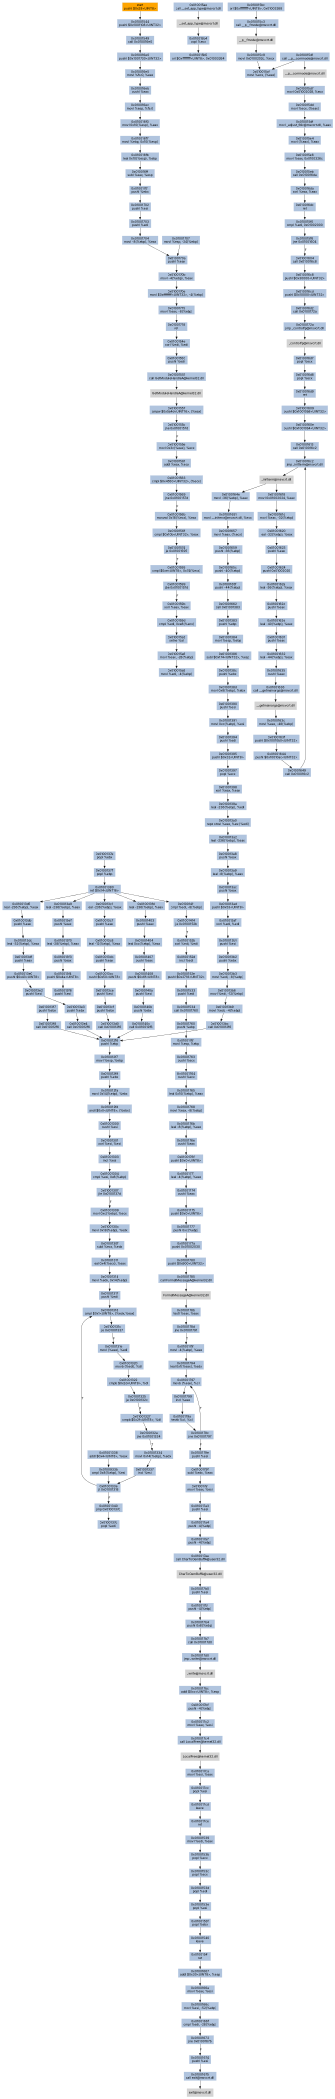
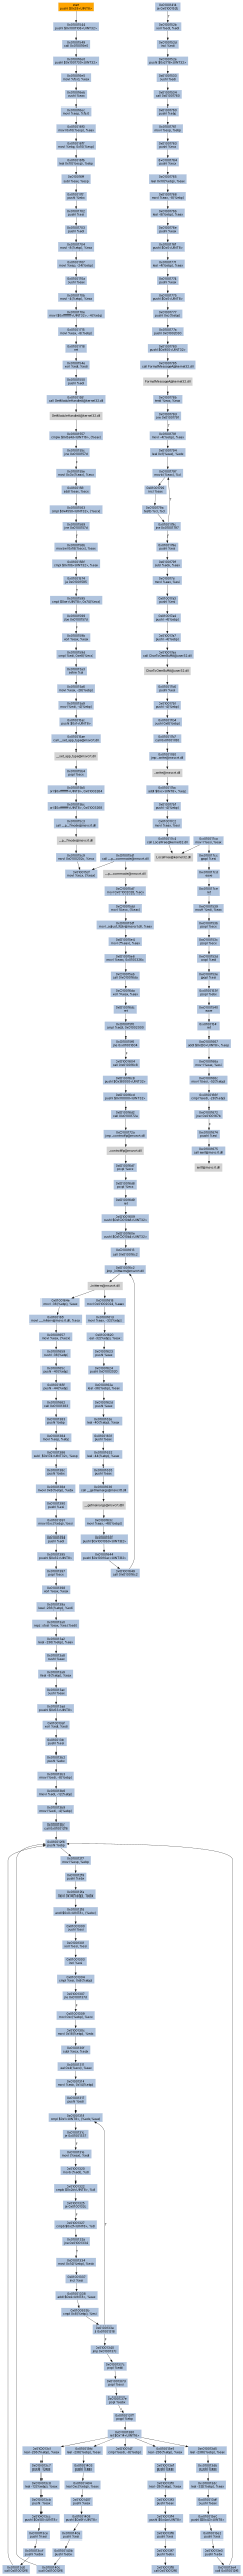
  digraph {
    fontname=Inter
    node [color=lightsteelblue fillcolor=lightsteelblue fontname=Inter shape=rectangle style=filled]
    edge [color="#000000" fontname=Inter]
    n1 [color=lightgrey fillcolor=orange label="start\npushl $0x28<UINT8>"]
    n2 [label="0x01001544\npushl $0x1001108<UINT32>"]
    n3 [label="0x01001549\ncall 0x010016e0"]
    n4 [label="0x010016e0\npushl $0x1001730<UINT32>"]
    n5 [label="0x010016e5\nmovl %fs:0, %eax"]
    n6 [label="0x010016eb\npushl %eax"]
    n7 [label="0x010016ec\nmovl %esp, %fs:0"]
    n8 [label="0x010016f3\nmovl 0x10(%esp), %eax"]
    n9 [label="0x010016f7\nmovl %ebp, 0x10(%esp)"]
    n10 [label="0x010016fb\nleal 0x10(%esp), %ebp"]
    n11 [label="0x010016ff\nsubl %eax, %esp"]
    n12 [label="0x01001701\npushl %ebx"]
    n13 [label="0x01001702\npushl %esi"]
    n14 [label="0x01001703\npushl %edi"]
    n15 [label="0x01001704\nmovl -8(%ebp), %eax"]
    n16 [label="0x01001707\nmovl %esp, -24(%ebp)"]
    n17 [label="0x0100170a\npushl %eax"]
    n18 [label="0x0100170b\nmovl -4(%ebp), %eax"]
    n19 [label="0x0100170e\nmovl $0xffffffff<UINT32>, -4(%ebp)"]
    n20 [label="0x01001715\nmovl %eax, -8(%ebp)"]
    n21 [label="0x01001718\nret"]
    n22 [label="0x0100154e\nxorl %edi, %edi"]
    n23 [label="0x01001550\npushl %edi"]
    n24 [label="0x01001551\ncall GetModuleHandleA@kernel32.dll"]
    n25 [color=lightgrey fillcolor=lightgrey label="GetModuleHandleA@kernel32.dll"]
    n26 [label="0x01001557\ncmpw $0x5a4d<UINT16>, (%eax)"]
    n27 [label="0x0100155c\njne 0x0100157d"]
    n28 [label="0x0100155e\nmovl 0x3c(%eax), %ecx"]
    n29 [label="0x01001561\naddl %eax, %ecx"]
    n30 [label="0x01001563\ncmpl $0x4550<UINT32>, (%ecx)"]
    n31 [label="0x01001569\njne 0x0100157d"]
    n32 [label="0x0100156b\nmovzwl 0x18(%ecx), %eax"]
    n33 [label="0x0100156f\ncmpl $0x10b<UINT32>, %eax"]
    n34 [label="0x01001574\nje 0x01001595"]
    n35 [label="0x01001595\ncmpl $0xe<UINT8>, 0x74(%ecx)"]
    n36 [label="0x01001599\njbe 0x0100157d"]
    n37 [label="0x0100159b\nxorl %eax, %eax"]
    n38 [label="0x0100159d\ncmpl %edi, 0xe8(%ecx)"]
    n39 [label="0x010015a3\nsetne %al"]
    n40 [label="0x010015a6\nmovl %eax, -28(%ebp)"]
    n41 [label="0x010015a9\nmovl %edi, -4(%ebp)"]
+   n42 [label="0x010015ac\npushl $0x1<UINT8>"]
    n43 [label="0x010015ae\ncall __set_app_type@msvcrt.dll"]
    n44 [color=lightgrey fillcolor=lightgrey label="__set_app_type@msvcrt.dll"]
    n45 [label="0x010015b4\npopl %ecx"]
    n46 [label="0x010015b5\norl $0xffffffff<UINT8>, 0x01003264"]
    n47 [label="0x010015bc\norl $0xffffffff<UINT8>, 0x01003268"]
    n48 [label="0x010015c3\ncall __p__fmode@msvcrt.dll"]
    n49 [color=lightgrey fillcolor=lightgrey label="__p__fmode@msvcrt.dll"]
    n50 [label="0x010015c9\nmovl 0x0100202c, %ecx"]
    n51 [label="0x010015cf\nmovl %ecx, (%eax)"]
    n52 [label="0x010015d1\ncall __p__commode@msvcrt.dll"]
    n53 [color=lightgrey fillcolor=lightgrey label="__p__commode@msvcrt.dll"]
    n54 [label="0x010015d7\nmovl 0x01002028, %ecx"]
    n55 [label="0x010015dd\nmovl %ecx, (%eax)"]
    n56 [label="0x010015df\nmovl _adjust_fdiv@msvcrt.dll, %eax"]
    n57 [label="0x010015e4\nmovl (%eax), %eax"]
    n58 [label="0x010015e6\nmovl %eax, 0x0100326c"]
    n59 [label="0x010015eb\ncall 0x010016da"]
    n60 [label="0x010016da\nxorl %eax, %eax"]
    n61 [label="0x010016dc\nret"]
    n62 [label="0x010015f0\ncmpl %edi, 0x01002000"]
    n63 [label="0x010015f6\njne 0x01001604"]
    n64 [label="0x01001604\ncall 0x010016c8"]
    n65 [label="0x010016c8\npushl $0x30000<UINT32>"]
    n66 [label="0x010016cd\npushl $0x10000<UINT32>"]
    n67 [label="0x010016d2\ncall 0x0100172a"]
    n68 [label="0x0100172a\njmp _controlfp@msvcrt.dll"]
    n69 [color=lightgrey fillcolor=lightgrey label="_controlfp@msvcrt.dll"]
    n70 [label="0x010016d7\npopl %ecx"]
    n71 [label="0x010016d8\npopl %ecx"]
    n72 [label="0x010016d9\nret"]
    n73 [label="0x01001609\npushl $0x10010b8<UINT32>"]
    n74 [label="0x0100160e\npushl $0x10010b4<UINT32>"]
    n75 [label="0x01001613\ncall 0x010016c2"]
    n76 [label="0x010016c2\njmp _initterm@msvcrt.dll"]
    n77 [color=lightgrey fillcolor=lightgrey label="_initterm@msvcrt.dll"]
    n78 [label="0x01001618\nmovl 0x01002024, %eax"]
    n79 [label="0x0100164e\nmovl -36(%ebp), %eax"]
    n80 [label="0x0100161d\nmovl %eax, -32(%ebp)"]
    n81 [label="0x01001651\nmovl __initenv@msvcrt.dll, %ecx"]
    n82 [label="0x01001620\nleal -32(%ebp), %eax"]
    n83 [label="0x01001623\npushl %eax"]
    n84 [label="0x01001624\npushl 0x01002020"]
    n85 [label="0x0100162a\nleal -36(%ebp), %eax"]
    n86 [label="0x0100162d\npushl %eax"]
    n87 [label="0x0100162e\nleal -40(%ebp), %eax"]
    n88 [label="0x01001631\npushl %eax"]
    n89 [label="0x01001632\nleal -44(%ebp), %eax"]
    n90 [label="0x01001635\npushl %eax"]
    n91 [label="0x01001636\ncall __getmainargs@msvcrt.dll"]
    n92 [color=lightgrey fillcolor=lightgrey label="__getmainargs@msvcrt.dll"]
    n93 [label="0x0100163c\nmovl %eax, -48(%ebp)"]
    n94 [label="0x0100163f\npushl $0x10010b0<UINT32>"]
    n95 [label="0x01001644\npushl $0x10010ac<UINT32>"]
    n96 [label="0x01001649\ncall 0x010016c2"]
    n97 [label="0x01001657\nmovl %eax, (%ecx)"]
    n98 [label="0x01001659\npushl -36(%ebp)"]
    n99 [label="0x0100165c\npushl -40(%ebp)"]
    n100 [label="0x0100165f\npushl -44(%ebp)"]
    n101 [label="0x01001662\ncall 0x01001383"]
    n102 [label="0x01001383\npushl %ebp"]
    n103 [label="0x01001384\nmovl %esp, %ebp"]
    n104 [label="0x01001386\nsubl $0x174<UINT32>, %esp"]
    n105 [label="0x0100138c\npushl %ebx"]
    n106 [label="0x0100138d\nmovl 0x8(%ebp), %ebx"]
    n107 [label="0x01001390\npushl %esi"]
    n108 [label="0x01001391\nmovl 0xc(%ebp), %esi"]
    n109 [label="0x01001394\npushl %edi"]
    n110 [label="0x01001395\npushl $0x32<UINT8>"]
    n111 [label="0x01001397\npopl %ecx"]
    n112 [label="0x01001398\nxorl %eax, %eax"]
    n113 [label="0x0100139a\nleal -236(%ebp), %edi"]
    n114 [label="0x010013a0\nrepz stosl %eax, %es:(%edi)"]
    n115 [label="0x010013a2\nleal -236(%ebp), %eax"]
    n116 [label="0x010013a8\npushl %eax"]
    n117 [label="0x010013a9\nleal -8(%ebp), %eax"]
    n118 [label="0x010013ac\npushl %eax"]
    n119 [label="0x010013ad\npushl $0x53<UINT8>"]
    n120 [label="0x010013af\nxorl %edi, %edi"]
    n121 [label="0x010013b1\npushl %esi"]
    n122 [label="0x010013b2\npushl %ebx"]
    n123 [label="0x010013b3\nmovl %edi, -8(%ebp)"]
    n124 [label="0x010013b6\nmovl %edi, -12(%ebp)"]
    n125 [label="0x010013b9\nmovl %edi, -4(%ebp)"]
    n126 [label="0x010013bc\ncall 0x010012f6"]
    n127 [label="0x010012f6\npushl %ebp"]
    n128 [label="0x010012f7\nmovl %esp, %ebp"]
    n129 [label="0x010012f9\npushl %ebx"]
    n130 [label="0x010012fa\nmovl 0x14(%ebp), %ebx"]
    n131 [label="0x010012fd\nandl $0x0<UINT8>, (%ebx)"]
    n132 [label="0x01001300\npushl %esi"]
    n133 [label="0x01001301\nxorl %esi, %esi"]
    n134 [label="0x01001303\nincl %esi"]
    n135 [label="0x01001304\ncmpl %esi, 0x8(%ebp)"]
    n136 [label="0x01001307\njle 0x0100137d"]
    n137 [label="0x01001309\nmovl 0xc(%ebp), %ecx"]
    n138 [label="0x0100130c\nmovl 0x18(%ebp), %edx"]
    n139 [label="0x0100130f\nsubl %ecx, %edx"]
    n140 [label="0x01001311\nleal 0x4(%ecx), %eax"]
    n141 [label="0x01001314\nmovl %edx, 0x14(%ebp)"]
    n142 [label="0x01001317\npushl %edi"]
    n143 [label="0x01001318\ncmpl $0x1<UINT8>, (%edx,%eax)"]
    n144 [label="0x0100131c\nje 0x01001337"]
    n145 [label="0x0100131e\nmovl (%eax), %edi"]
    n146 [label="0x01001320\nmovb (%edi), %dl"]
    n147 [label="0x01001322\ncmpb $0x2d<UINT8>, %dl"]
    n148 [label="0x01001325\nje 0x0100132c"]
    n149 [label="0x01001327\ncmpb $0x2f<UINT8>, %dl"]
    n150 [label="0x0100132a\njne 0x01001334"]
    n151 [label="0x01001334\nmovl 0x14(%ebp), %edx"]
    n152 [label="0x01001337\nincl %esi"]
    n153 [label="0x01001338\naddl $0x4<UINT8>, %eax"]
    n154 [label="0x0100933b\ncmpl 0x8(%ebp), %esi"]
    n155 [label="0x0100133e\njl 0x01001318"]
    n156 [label="0x01001340\njmp 0x0100137c"]
    n157 [label="0x0100137c\npopl %edi"]
+   n158 [label="0x0100137d\npopl %esi"]
    n159 [label="0x0100137e\npopl %ebx"]
    n160 [label="0x0100137f\npopl %ebp"]
    n161 [label="0x01001380\nret $0x14<UINT16>"]
    n162 [label="0x010013c1\nleal -236(%ebp), %eax"]
    n163 [label="0x010013d5\nleal -236(%ebp), %eax"]
    n164 [label="0x010013e9\nleal -236(%ebp), %eax"]
    n165 [label="0x010013fd\nleal -236(%ebp), %eax"]
    n166 [label="0x01001411\ncmpl %edi, -8(%ebp)"]
    n167 [label="0x010013c7\npushl %eax"]
    n168 [label="0x010013db\npushl %eax"]
    n169 [label="0x010013ef\npushl %eax"]
    n170 [label="0x01001403\npushl %eax"]
    n171 [label="0x01001414\nje 0x0100152b"]
    n172 [label="0x010013c8\nleal -12(%ebp), %eax"]
    n173 [label="0x010013cb\npushl %eax"]
    n174 [label="0x010013cc\npushl $0x50<UINT8>"]
    n175 [label="0x010013ce\npushl %esi"]
    n176 [label="0x010013cf\npushl %ebx"]
    n177 [label="0x010013d0\ncall 0x010012f6"]
    n178 [label="0x010013dc\nleal -32(%ebp), %eax"]
    n179 [label="0x010013df\npushl %eax"]
    n180 [label="0x010013e0\npushl $0x43<UINT8>"]
    n181 [label="0x010013e2\npushl %esi"]
    n182 [label="0x010013e3\npushl %ebx"]
    n183 [label="0x010013e4\ncall 0x010012f6"]
    n184 [label="0x010013f0\nleal -28(%ebp), %eax"]
    n185 [label="0x010013f3\npushl %eax"]
    n186 [label="0x010013f4\npushl $0x4a<UINT8>"]
    n187 [label="0x010013f6\npushl %esi"]
    n188 [label="0x010013f7\npushl %ebx"]
    n189 [label="0x010013f8\ncall 0x010012f6"]
    n190 [label="0x01001404\nleal 0xc(%ebp), %eax"]
    n191 [label="0x01001407\npushl %eax"]
    n192 [label="0x01001408\npushl $0x6f<UINT8>"]
    n193 [label="0x0100140a\npushl %esi"]
    n194 [label="0x0100140b\npushl %ebx"]
    n195 [label="0x0100140c\ncall 0x010012f6"]
    n196 [label="0x0100152b\nxorl %edi, %edi"]
    n197 [label="0x0100152d\nincl %edi"]
    n198 [label="0x0100152e\npushl $0x2718<UINT32>"]
    n199 [label="0x01001533\npushl %edi"]
    n200 [label="0x01001534\ncall 0x01001760"]
    n201 [label="0x01001760\npushl %ebp"]
    n202 [label="0x01001761\nmovl %esp, %ebp"]
    n203 [label="0x01001763\npushl %ecx"]
    n204 [label="8x01001764\npushl %ecx"]
    n205 [label="0x01001765\nleal 0x10(%ebp), %eax"]
    n206 [label="0x01001768\nmovl %eax, -8(%ebp)"]
    n207 [label="0x0100176b\nleal -8(%ebp), %eax"]
    n208 [label="0x0100176e\npushl %eax"]
    n209 [label="0x0100176f\npushl $0x0<UINT8>"]
    n210 [label="0x01001771\nleal -4(%ebp), %eax"]
    n211 [label="0x01001774\npushl %eax"]
    n212 [label="0x01001775\npushl $0x0<UINT8>"]
    n213 [label="0x01001777\npushl 0xc(%ebp)"]
    n214 [label="0x0100177a\npushl 0x01002030"]
    n215 [label="0x01001780\npushl $0x900<UINT32>"]
    n216 [label="0x01001785\ncall FormatMessageA@kernel32.dll"]
    n217 [color=lightgrey fillcolor=lightgrey label="FormatMessageA@kernel32.dll"]
    n218 [label="0x0100178b\ntestl %eax, %eax"]
    n219 [label="0x0100178d\njne 0x01001791"]
    n220 [label="0x01001791\nmovl -4(%ebp), %eax"]
    n221 [label="0x01001794\nleal 0x1(%eax), %edx"]
    n222 [label="0x01001797\nmovb (%eax), %cl"]
    n223 [label="0x01001799\nincl %eax"]
    n224 [label="0x0100179a\ntestb %cl, %cl"]
    n225 [label="0x0100179c\njne 0x01001797"]
    n226 [label="0x0100179e\npushl %esi"]
    n227 [label="0x0100179f\nsubl %edx, %eax"]
    n228 [label="0x010017a1\nmovl %eax, %esi"]
    n229 [label="0x010017a3\npushl %esi"]
    n230 [label="0x010017a4\npushl -4(%ebp)"]
    n231 [label="0x010017a7\npushl -4(%ebp)"]
    n232 [label="0x010017aa\ncall CharToOemBuffA@user32.dll"]
    n233 [color=lightgrey fillcolor=lightgrey label="CharToOemBuffA@user32.dll"]
    n234 [label="0x010017b0\npushl %esi"]
    n235 [label="0x010017b1\npushl -4(%ebp)"]
    n236 [label="0x010017b4\npushl 0x8(%ebp)"]
    n237 [label="0x010017b7\ncall 0x010017d0"]
    n238 [label="0x010017d0\njmp _write@msvcrt.dll"]
    n239 [color=lightgrey fillcolor=lightgrey label="_write@msvcrt.dll"]
    n240 [label="0x010017bc\naddl $0xc<UINT8>, %esp"]
    n241 [label="0x010017bf\npushl -4(%ebp)"]
    n242 [label="0x010017c2\nmovl %eax, %esi"]
    n243 [label="0x010017c4\ncall LocalFree@kernel32.dll"]
    n244 [color=lightgrey fillcolor=lightgrey label="LocalFree@kernel32.dll"]
    n245 [label="0x010017ca\nmovl %esi, %eax"]
    n246 [label="0x010017cc\npopl %esi"]
    n247 [label="0x010017cd\nleave "]
    n248 [label="0x010017ce\nret"]
    n249 [label="0x01001539\nmovl %edi, %eax"]
    n250 [label="0x0100153b\npopl %ecx"]
    n251 [label="0x0100153c\npopl %ecx"]
    n252 [label="0x0100153d\npopl %edi"]
    n253 [label="0x0100153e\npopl %esi"]
    n254 [label="0x0100153f\npopl %ebx"]
    n255 [label="0x01001540\nleave "]
    n256 [label="0x01001541\nret"]
    n257 [label="0x01001667\naddl $0x30<UINT8>, %esp"]
    n258 [label="0x0100166a\nmovl %eax, %esi"]
    n259 [label="0x0100166c\nmovl %esi, -52(%ebp)"]
    n260 [label="0x0100166f\ncmpl %edi, -28(%ebp)"]
    n261 [label="0x01001672\njne 0x0100167b"]
    n262 [label="0x01001674\npushl %esi"]
    n263 [label="0x01001675\ncall exit@msvcrt.dll"]
    n264 [color=lightgrey fillcolor=lightgrey label="exit@msvcrt.dll"]
    n1 -> n2
    n2 -> n3
    n3 -> n4
    n4 -> n5
    n5 -> n6
    n6 -> n7
    n7 -> n8
    n8 -> n9
    n9 -> n10
    n10 -> n11
    n11 -> n12
    n12 -> n13
    n13 -> n14
    n14 -> n15
-   n15 -> n17
+   n15 -> n16
    n16 -> n17
    n17 -> n18
    n18 -> n19
    n19 -> n20
    n20 -> n21
    n21 -> n22
    n22 -> n23
    n23 -> n24
    n24 -> n25
    n25 -> n26
    n26 -> n27
    n27 -> n28 [label=F]
    n28 -> n29
    n29 -> n30
    n30 -> n31
    n31 -> n32 [label=F]
    n32 -> n33
    n33 -> n34
    n34 -> n35 [label=T]
    n35 -> n36
    n36 -> n37 [label=F]
    n37 -> n38
    n38 -> n39
    n39 -> n40
    n40 -> n41
+   n41 -> n42
+   n42 -> n43
    n43 -> n44
    n44 -> n45
    n45 -> n46
+   n46 -> n47
    n47 -> n48
    n48 -> n49
    n49 -> n50
    n50 -> n51
    n52 -> n51
    n52 -> n53
    n53 -> n54
    n54 -> n55
    n55 -> n56
    n56 -> n57
    n57 -> n58
    n58 -> n59
    n59 -> n60
    n60 -> n61
    n61 -> n62
    n62 -> n63
    n63 -> n64 [label=F]
    n64 -> n65
    n65 -> n66
    n66 -> n67
    n67 -> n68
    n68 -> n69
    n69 -> n70
    n70 -> n71
    n71 -> n72
    n72 -> n73
    n73 -> n74
    n74 -> n75
    n75 -> n76
    n76 -> n77
    n77 -> n78
    n77 -> n79
    n78 -> n80
    n79 -> n81
    n80 -> n82
    n81 -> n97
    n82 -> n83
    n83 -> n84
    n84 -> n85
    n85 -> n86
    n86 -> n87
    n87 -> n88
    n88 -> n89
    n89 -> n90
    n90 -> n91
    n91 -> n92
    n92 -> n93
    n93 -> n94
    n94 -> n95
    n95 -> n96
    n96 -> n76
    n97 -> n98
    n98 -> n99
    n99 -> n100
    n100 -> n101
    n101 -> n102
    n102 -> n103
    n103 -> n104
    n104 -> n105
    n105 -> n106
    n106 -> n107
    n107 -> n108
    n108 -> n109
    n109 -> n110
    n110 -> n111
    n111 -> n112
    n112 -> n113
    n113 -> n114
    n114 -> n115
    n115 -> n116
    n116 -> n117
    n117 -> n118
    n118 -> n119
    n119 -> n120
    n120 -> n121
    n121 -> n122
    n122 -> n123
    n123 -> n124
    n124 -> n125
    n125 -> n126
    n126 -> n127
    n127 -> n128
    n128 -> n129
    n129 -> n130
    n130 -> n131
    n131 -> n132
    n132 -> n133
    n133 -> n134
    n134 -> n135
    n135 -> n136
    n136 -> n137 [label=F]
    n137 -> n138
    n138 -> n139
    n139 -> n140
    n140 -> n141
    n141 -> n142
    n142 -> n143
    n143 -> n144
    n144 -> n145 [label=F]
    n145 -> n146
    n146 -> n147
    n147 -> n148
    n148 -> n149 [label=F]
    n149 -> n150
    n150 -> n151 [label=T]
    n151 -> n152
-   n152 -> n155
+   n152 -> n153
    n153 -> n154
    n154 -> n155
    n155 -> n143 [label=T]
    n155 -> n156 [label=F]
    n156 -> n157
+   n157 -> n158
+   n158 -> n159
    n159 -> n160
    n160 -> n161
    n161 -> n162
    n161 -> n163
    n161 -> n164
    n161 -> n165
    n161 -> n166
    n162 -> n167
    n163 -> n168
    n164 -> n169
    n165 -> n170
-   n166 -> n171
    n167 -> n172
    n168 -> n178
    n169 -> n184
    n170 -> n190
    n171 -> n196 [label=T]
    n172 -> n173
    n173 -> n174
    n174 -> n175
    n175 -> n176
    n176 -> n177
    n177 -> n127
    n178 -> n179
    n179 -> n180
    n180 -> n181
    n181 -> n182
    n182 -> n183
    n183 -> n127
    n184 -> n185
    n185 -> n186
    n186 -> n187
+   n187 -> n188
    n188 -> n189
-   n189 -> n127
    n190 -> n191
    n191 -> n192
    n192 -> n193
    n193 -> n194
    n194 -> n195
    n195 -> n127
    n196 -> n197
    n197 -> n198
    n198 -> n199
    n199 -> n200
    n200 -> n201
    n201 -> n202
    n202 -> n203
    n203 -> n204
    n204 -> n205
    n205 -> n206
    n206 -> n207
    n207 -> n208
    n208 -> n209
    n209 -> n210
    n210 -> n211
    n211 -> n212
    n212 -> n213
    n213 -> n214
    n214 -> n215
    n215 -> n216
    n216 -> n217
    n217 -> n218
    n218 -> n219
    n219 -> n220 [label=T]
    n220 -> n221
    n221 -> n222
    n222 -> n223
    n223 -> n224
    n224 -> n225
    n225 -> n222 [label=T]
    n225 -> n226 [label=F]
    n226 -> n227
    n227 -> n228
    n228 -> n229
    n229 -> n230
    n230 -> n231
    n231 -> n232
    n232 -> n233
    n233 -> n234
    n234 -> n235
    n235 -> n236
    n236 -> n237
    n237 -> n238
    n238 -> n239
    n239 -> n240
    n240 -> n241
    n241 -> n242
    n242 -> n243
    n243 -> n244
-   n244 -> n245
+   n245 -> n244
    n245 -> n246
    n246 -> n247
    n247 -> n248
    n248 -> n249
    n249 -> n250
    n250 -> n251
    n251 -> n252
    n252 -> n253
    n253 -> n254
    n254 -> n255
    n255 -> n256
    n256 -> n257
    n257 -> n258
    n258 -> n259
    n259 -> n260
    n260 -> n261
    n261 -> n262 [label=F]
    n262 -> n263
    n263 -> n264
  }
